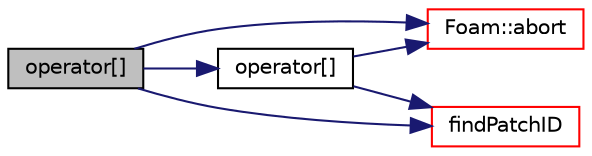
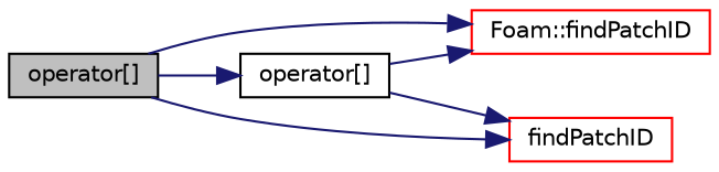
  digraph {
    rankdir=LR
    node [color=black fontname=Helvetica fontsize=10 shape=record]
    edge [color=midnightblue fontname=Helvetica fontsize=10 labelfontname=Helvetica labelfontsize=10 style=solid]
    n1 [fillcolor=grey75 fontcolor=black height=0.2 label="operator[]" style=filled width=0.4]
-   n2 [color=red height=0.2 label="Foam::abort" width=0.4]
+   n2 [color=red height=0.2 label="Foam::findPatchID" width=0.4]
    n3 [color=red height=0.2 label=findPatchID width=0.4]
    n4 [height=0.2 label="operator[]" width=0.4]
    n1 -> n2
    n1 -> n3
    n1 -> n4
    n4 -> n2
    n4 -> n3
  }
